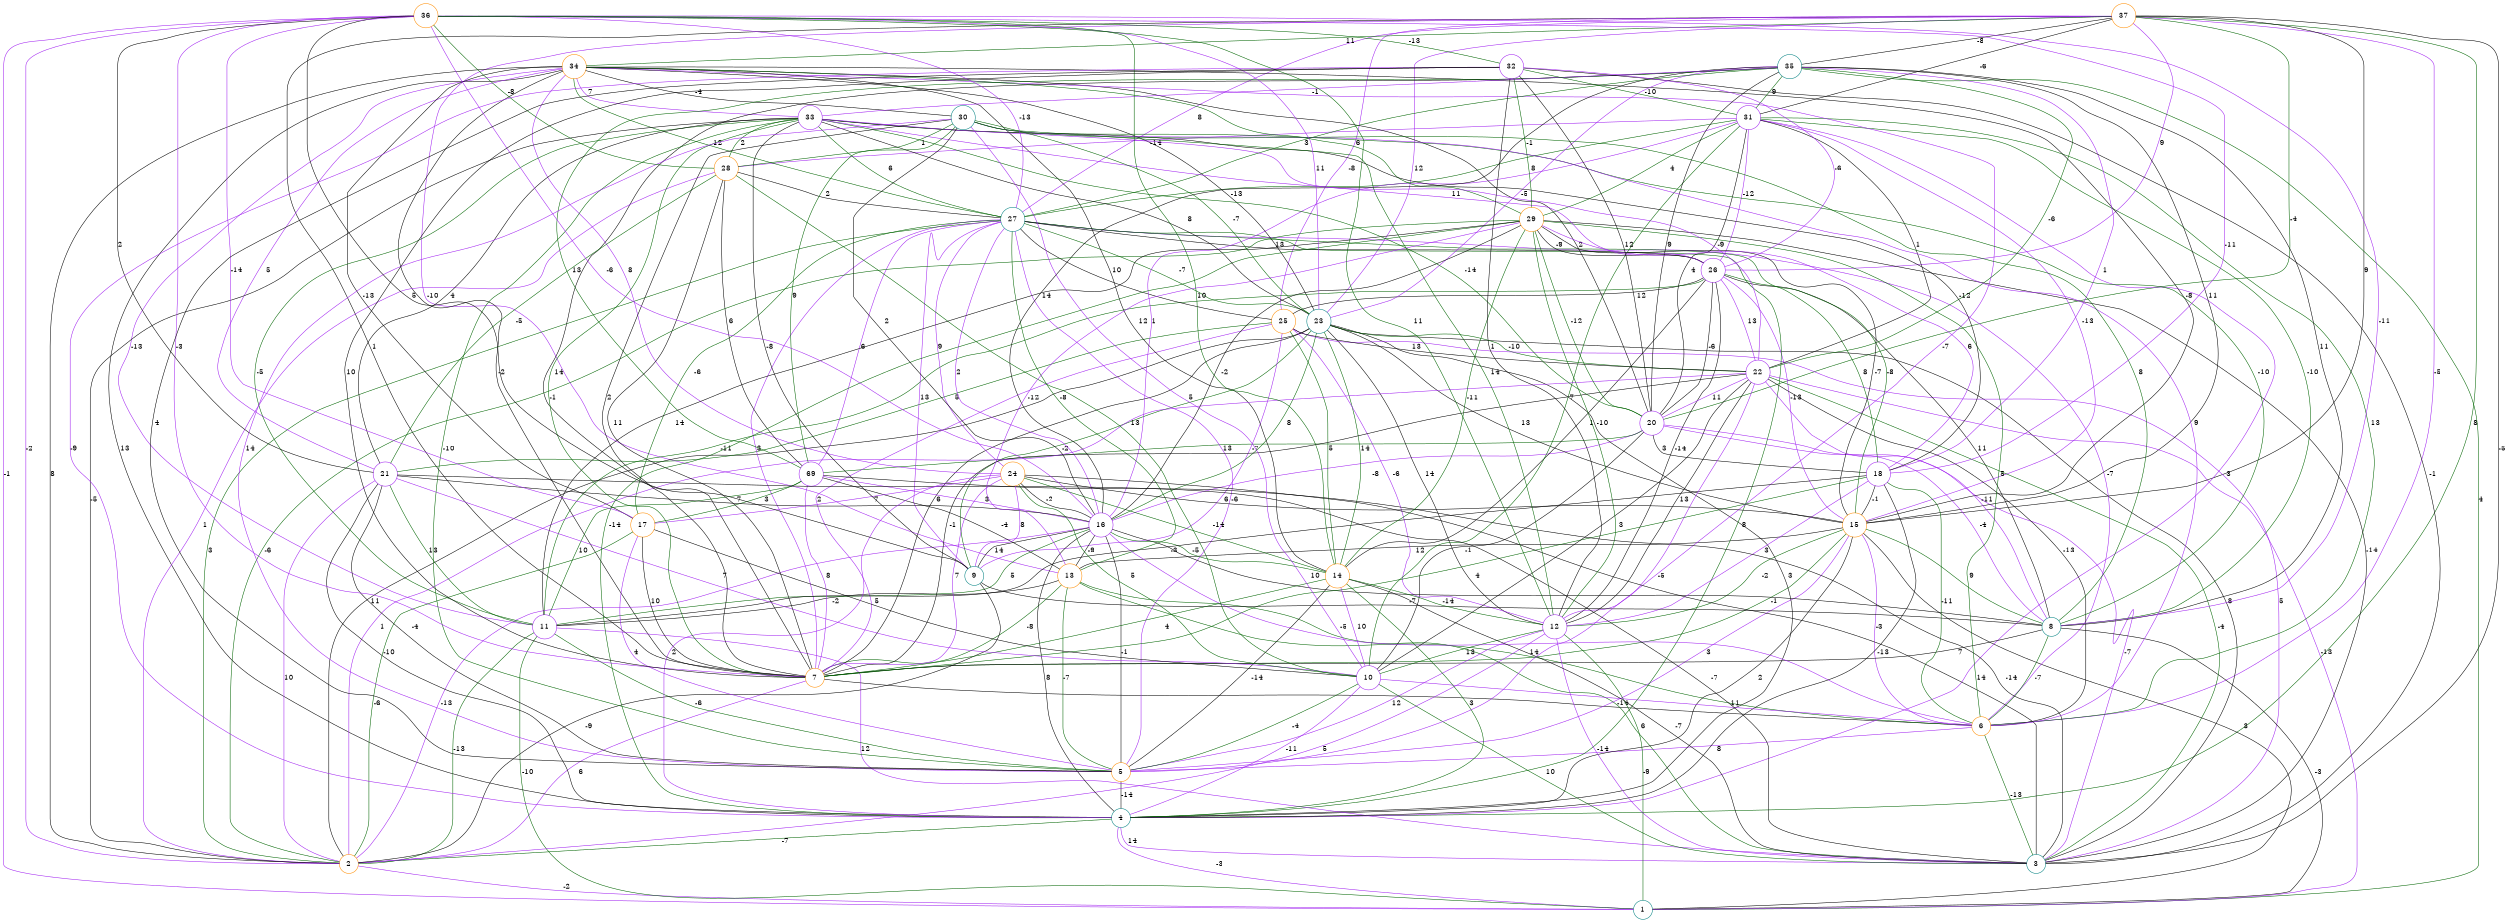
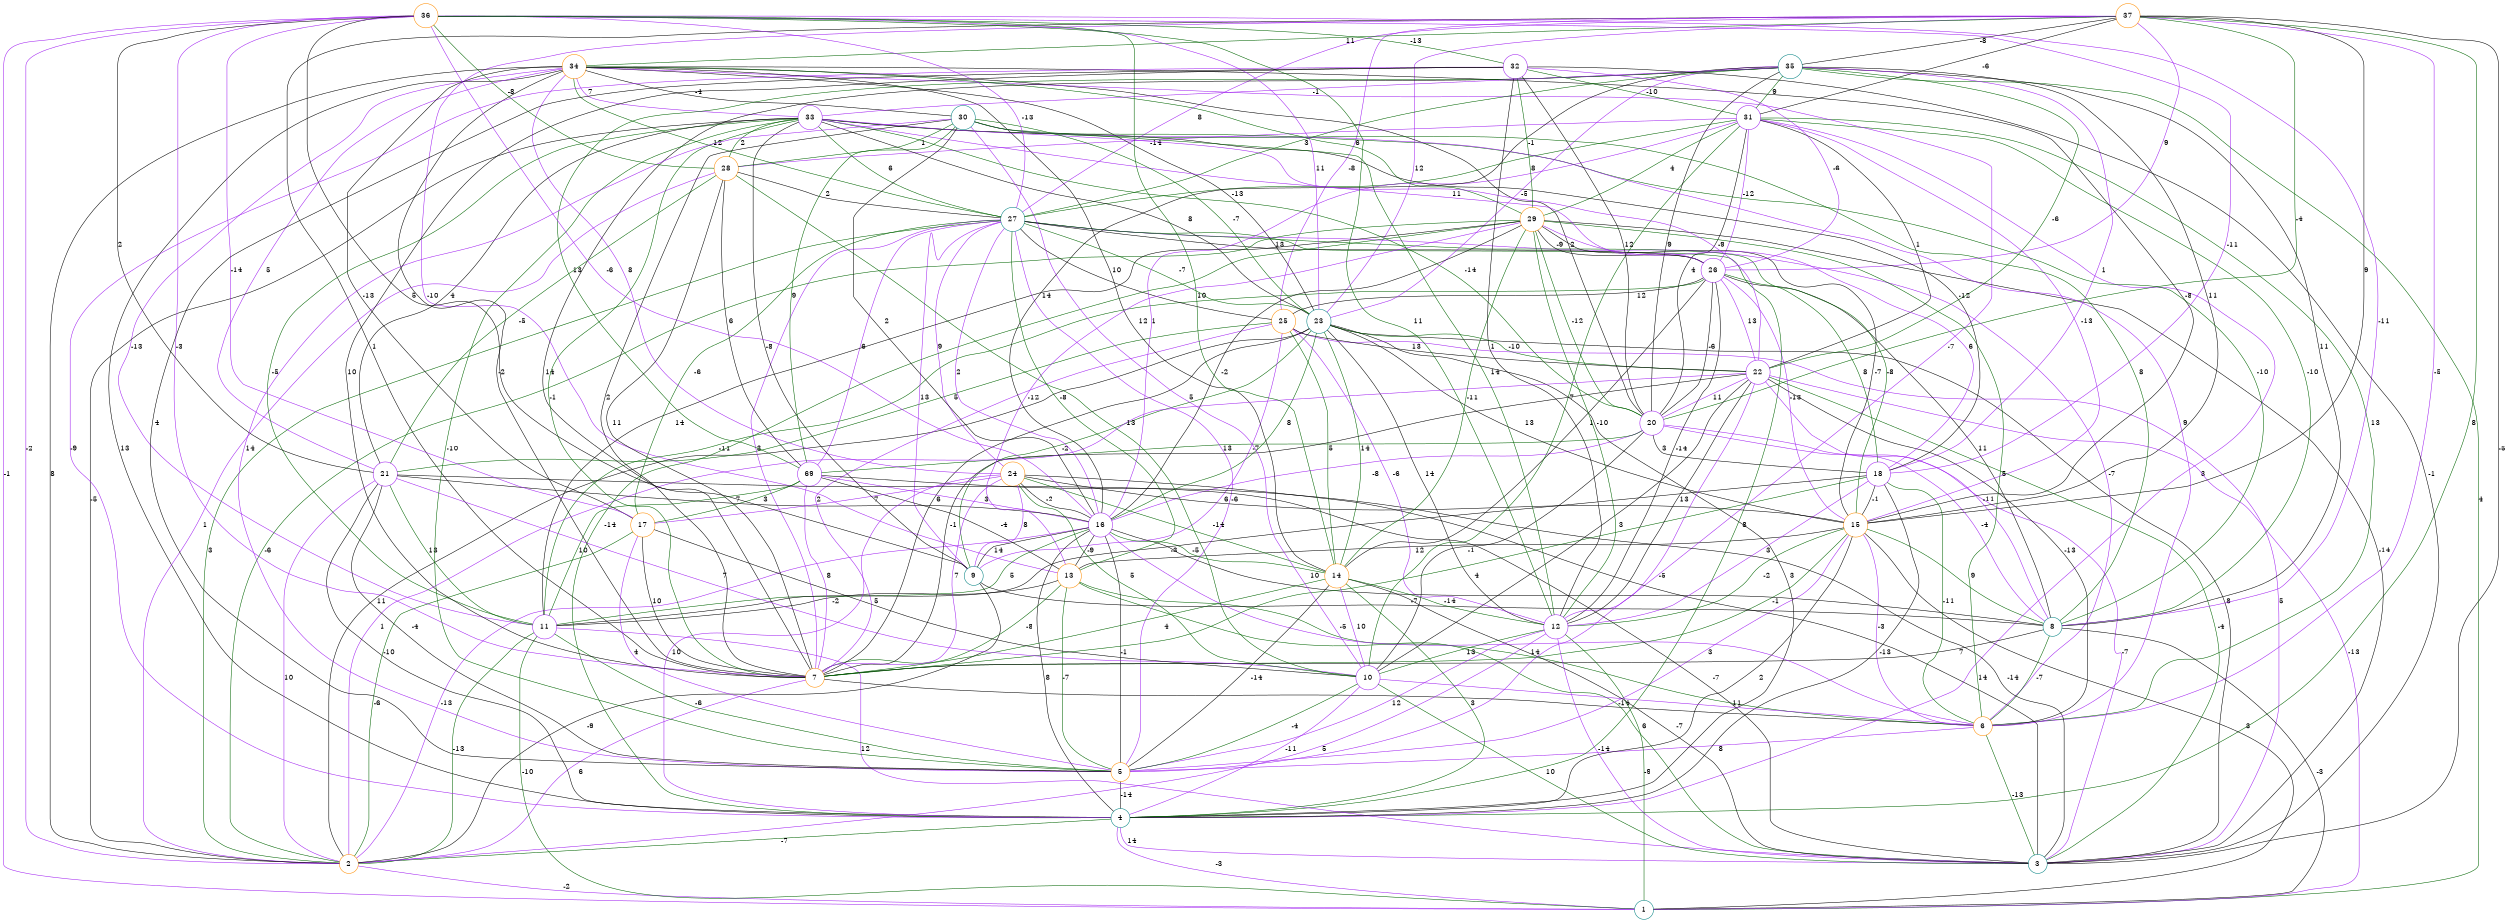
  graph {
    fontname="Helvetica,Arial,sans-serif"
    node [color=darkorange shape=circle]
    edge [color=black]
    3 [color=teal]
    37
    4 [color=teal]
    6
    7
    13
    15
    20 [color=purple]
    23 [color=teal]
    25
    26 [color=purple]
    27 [color=teal]
    31 [color=purple]
    34
    35 [color=teal]
    1 [color=teal]
    2
    5
    11 [color=purple]
    8 [color=teal]
    12 [color=purple]
    16 [color=purple]
    18 [color=purple]
    n24 [color=purple label=69]
    10 [color=purple]
    9 [color=teal]
    14
    22 [color=purple]
    21 [color=purple]
    17
    24
    28
    29
    33 [color=purple]
    30 [color=teal]
    36
    32 [color=purple]
    37 -- 3 [label=-5]
    37 -- 4 [color=darkgreen label=8]
    37 -- 6 [color=purple label=-5]
    37 -- 7 [label=1]
    37 -- 13 [color=purple label=-10]
    37 -- 15 [label=9]
    37 -- 20 [color=darkgreen label=-4]
    37 -- 23 [color=purple label=12]
    37 -- 25 [color=purple label=-8]
    37 -- 26 [color=purple label=9]
    37 -- 27 [color=purple label=8]
    37 -- 31 [label=-6]
    37 -- 34 [color=darkgreen label=11]
    37 -- 35 [label=-8]
    4 -- 3 [color=purple label=14]
    4 -- 1 [color=purple label=-3]
    4 -- 2 [color=darkgreen label=-7]
    6 -- 3 [color=darkgreen label=-13]
    6 -- 5 [color=purple label=8]
    7 -- 6 [label=-14]
    7 -- 2 [color=purple label=6]
    13 -- 3 [color=darkgreen label=6]
    13 -- 6 [color=darkgreen label=14]
    13 -- 7 [color=darkgreen label=-8]
    13 -- 5 [color=darkgreen label=-7]
    13 -- 11 [label=-2]
    15 -- 4 [label=2]
    15 -- 6 [color=purple label=-3]
    15 -- 7 [color=darkgreen label=-1]
    15 -- 13 [label=12]
    15 -- 1 [label=3]
    15 -- 5 [color=purple label=3]
    15 -- 8 [color=darkgreen label=9]
    15 -- 12 [color=darkgreen label=-2]
    20 -- 3 [color=purple label=-7]
    20 -- 8 [color=purple label=-4]
    20 -- 16 [color=purple label=-8]
    20 -- 18 [label=3]
    20 -- n24 [color=darkgreen label=13]
    20 -- 10 [label=-1]
    23 -- 3 [label=8]
    23 -- 4 [label=3]
    23 -- 7 [label=6]
    23 -- 15 [label=13]
    23 -- 2 [label=11]
    23 -- 12 [label=14]
    23 -- 16 [color=darkgreen label=8]
    23 -- 9 [color=darkgreen label=-2]
    23 -- 14 [color=darkgreen label=14]
    23 -- 22 [color=darkgreen label=-10]
    25 -- 3 [color=purple label=5]
    25 -- 7 [color=purple label=2]
    25 -- 12 [color=purple label=-6]
    25 -- 9 [color=purple label=-7]
    25 -- 14 [color=darkgreen label=5]
    25 -- 22 [label=13]
    25 -- 21 [color=darkgreen label=5]
    26 -- 15 [color=purple label=-13]
    26 -- 20 [label=-6]
    26 -- 25 [label=12]
    26 -- 11 [color=darkgreen label=-11]
    26 -- 8 [label=11]
    26 -- 12 [label=-14]
    26 -- 18 [color=darkgreen label=8]
    26 -- 14 [label=1]
    26 -- 22 [color=purple label=13]
    27 -- 4 [color=darkgreen label=8]
    27 -- 6 [color=purple label=-7]
    27 -- 7 [color=purple label=3]
    27 -- 13 [color=darkgreen label=-8]
    27 -- 15 [color=darkgreen label=-8]
    27 -- 23 [color=darkgreen label=-7]
    27 -- 25 [label=10]
    27 -- 26 [label=13]
    27 -- 2 [color=darkgreen label=3]
    27 -- 5 [color=purple label=-6]
    27 -- 16 [color=purple label=2]
    27 -- n24 [color=purple label=6]
    27 -- 9 [color=purple label=13]
    27 -- 17 [color=darkgreen label=-6]
    27 -- 24 [color=purple label=9]
    31 -- 4 [color=purple label=3]
    31 -- 6 [color=darkgreen label=13]
    31 -- 15 [color=purple label=-13]
    31 -- 20 [label=4]
    31 -- 26 [color=purple label=-12]
    31 -- 27 [color=darkgreen label=8]
    31 -- 8 [color=darkgreen label=-10]
    31 -- 16 [color=purple label=1]
    31 -- 10 [color=darkgreen label=7]
    31 -- 22 [label=1]
    31 -- 28 [color=purple label=-14]
    31 -- 29 [color=darkgreen label=4]
    34 -- 4 [label=13]
    34 -- 7 [label=-2]
    34 -- 15 [label=-8]
    34 -- 20 [label=2]
    34 -- 23 [label=-13]
    34 -- 27 [color=darkgreen label=12]
    34 -- 2 [label=8]
    34 -- 11 [color=purple label=-13]
    34 -- 12 [color=purple label=-7]
    34 -- 14 [label=12]
    34 -- 21 [color=purple label=5]
    34 -- 17 [label=-13]
    34 -- 24 [color=purple label=8]
    34 -- 29 [color=darkgreen label=6]
    34 -- 33 [color=purple label=7]
    34 -- 30 [label=-4]
    35 -- 7 [label=14]
    35 -- 15 [label=11]
    35 -- 20 [label=9]
    35 -- 23 [color=purple label=-5]
    35 -- 27 [color=darkgreen label=3]
    35 -- 31 [color=darkgreen label=9]
    35 -- 1 [color=darkgreen label=4]
    35 -- 8 [label=11]
    35 -- 16 [label=14]
    35 -- 18 [color=purple label=1]
    35 -- n24 [color=darkgreen label=13]
    35 -- 22 [color=darkgreen label=-6]
    35 -- 33 [color=purple label=-1]
    2 -- 1 [color=purple label=-2]
    5 -- 4 [label=-14]
    11 -- 3 [color=purple label=12]
    11 -- 1 [color=darkgreen label=-10]
    11 -- 2 [color=darkgreen label=-13]
    11 -- 5 [color=darkgreen label=-6]
    8 -- 6 [color=darkgreen label=-7]
    8 -- 7 [label=7]
    8 -- 1 [label=-3]
    12 -- 3 [color=purple label=-14]
    12 -- 1 [color=darkgreen label=-9]
    12 -- 2 [color=purple label=5]
    12 -- 5 [color=purple label=12]
    12 -- 10 [color=darkgreen label=13]
    16 -- 4 [label=8]
    16 -- 6 [color=purple label=-5]
    16 -- 13 [label=-9]
    16 -- 2 [color=purple label=-13]
    16 -- 5 [label=-1]
    16 -- 11 [color=darkgreen label=5]
    16 -- 8 [label=10]
    16 -- 9 [label=14]
    16 -- 14 [color=darkgreen label=-5]
    18 -- 4 [label=-13]
    18 -- 6 [color=darkgreen label=-11]
    18 -- 7 [color=darkgreen label=4]
    18 -- 15 [label=-1]
    18 -- 11 [label=-3]
    18 -- 12 [color=purple label=3]
    n24 -- 3 [label=-14]
    n24 -- 7 [color=purple label=8]
    n24 -- 13 [label=-4]
    n24 -- 11 [color=darkgreen label=10]
    n24 -- 16 [color=purple label=3]
    n24 -- 17 [color=darkgreen label=3]
    10 -- 3 [color=darkgreen label=10]
    10 -- 4 [color=purple label=-11]
    10 -- 6 [color=purple label=11]
    10 -- 5 [color=darkgreen label=-4]
    9 -- 2 [label=-9]
    9 -- 8 [label=-7]
    14 -- 3 [label=-7]
    14 -- 4 [color=darkgreen label=3]
    14 -- 7 [color=darkgreen label=4]
    14 -- 5 [label=-14]
    14 -- 12 [color=darkgreen label=-14]
    14 -- 10 [color=purple label=10]
    22 -- 3 [color=darkgreen label=-4]
    22 -- 6 [label=-13]
    22 -- 7 [label=-1]
    22 -- 20 [color=purple label=11]
    22 -- 1 [color=purple label=-13]
    22 -- 2 [color=purple label=1]
    22 -- 5 [color=purple label=-5]
    22 -- 8 [color=purple label=-11]
    22 -- 12 [label=13]
    22 -- 10 [label=3]
    21 -- 3 [label=-7]
    21 -- 4 [label=-10]
    21 -- 2 [color=purple label=10]
    21 -- 5 [label=-4]
    21 -- 11 [color=darkgreen label=13]
    21 -- 16 [label=7]
    21 -- 10 [color=purple label=7]
    17 -- 7 [label=10]
    17 -- 2 [color=darkgreen label=-6]
    17 -- 5 [color=purple label=4]
    17 -- 10 [label=5]
    24 -- 3 [label=14]
-   24 -- 4 [color=purple label=2]
+   24 -- 4 [color=purple label=10]
    24 -- 7 [color=purple label=7]
    24 -- 15 [label=6]
    24 -- 16 [label=-2]
    24 -- 10 [color=darkgreen label=5]
    24 -- 9 [color=purple label=8]
    24 -- 14 [color=darkgreen label=-14]
    24 -- 17 [color=purple label=7]
    28 -- 7 [label=11]
    28 -- 27 [label=2]
    28 -- 2 [color=purple label=1]
    28 -- n24 [label=6]
    28 -- 10 [color=darkgreen label=13]
    28 -- 21 [color=darkgreen label=-5]
    29 -- 3 [label=-14]
    29 -- 4 [color=darkgreen label=-14]
    29 -- 6 [color=darkgreen label=5]
    29 -- 13 [color=purple label=-12]
    29 -- 15 [label=-7]
    29 -- 20 [color=darkgreen label=-12]
    29 -- 26 [label=-9]
    29 -- 2 [color=darkgreen label=-6]
    29 -- 11 [label=14]
    29 -- 12 [color=darkgreen label=-10]
    29 -- 16 [label=-2]
    29 -- 18 [color=purple label=6]
    29 -- 14 [color=darkgreen label=-11]
    33 -- 7 [color=darkgreen label=-1]
    33 -- 20 [color=darkgreen label=-14]
    33 -- 23 [label=8]
    33 -- 26 [color=purple label=11]
    33 -- 27 [color=darkgreen label=6]
    33 -- 2 [label=-5]
    33 -- 5 [color=darkgreen label=-10]
    33 -- 11 [color=darkgreen label=-5]
    33 -- 8 [color=darkgreen label=-10]
    33 -- 18 [label=-12]
    33 -- 9 [label=-8]
    33 -- 22 [color=purple label=-9]
    33 -- 21 [label=4]
    33 -- 28 [color=darkgreen label=2]
    30 -- 6 [color=purple label=9]
    30 -- 7 [label=2]
    30 -- 23 [color=darkgreen label=-7]
    30 -- 5 [color=purple label=14]
    30 -- 8 [color=darkgreen label=8]
    30 -- 12 [color=darkgreen label=14]
    30 -- 16 [label=2]
    30 -- n24 [color=darkgreen label=9]
    30 -- 10 [color=purple label=5]
    30 -- 28 [color=darkgreen label=1]
    36 -- 7 [color=purple label=-3]
    36 -- 23 [color=purple label=11]
    36 -- 27 [color=purple label=-13]
    36 -- 1 [color=purple label=-1]
    36 -- 2 [color=purple label=-2]
    36 -- 8 [color=purple label=-11]
    36 -- 12 [color=darkgreen label=11]
    36 -- 16 [color=purple label=-6]
    36 -- 18 [color=purple label=-11]
    36 -- 9 [label=5]
    36 -- 14 [color=darkgreen label=10]
    36 -- 21 [label=2]
    36 -- 17 [color=purple label=-14]
    36 -- 28 [color=darkgreen label=-8]
    36 -- 32 [color=darkgreen label=-13]
    32 -- 3 [label=-1]
    32 -- 4 [color=purple label=-9]
    32 -- 7 [label=10]
    32 -- 20 [label=12]
    32 -- 26 [color=purple label=-6]
    32 -- 31 [color=darkgreen label=-10]
    32 -- 5 [label=4]
    32 -- 12 [label=1]
    32 -- 29 [color=darkgreen label=-1]
  }
